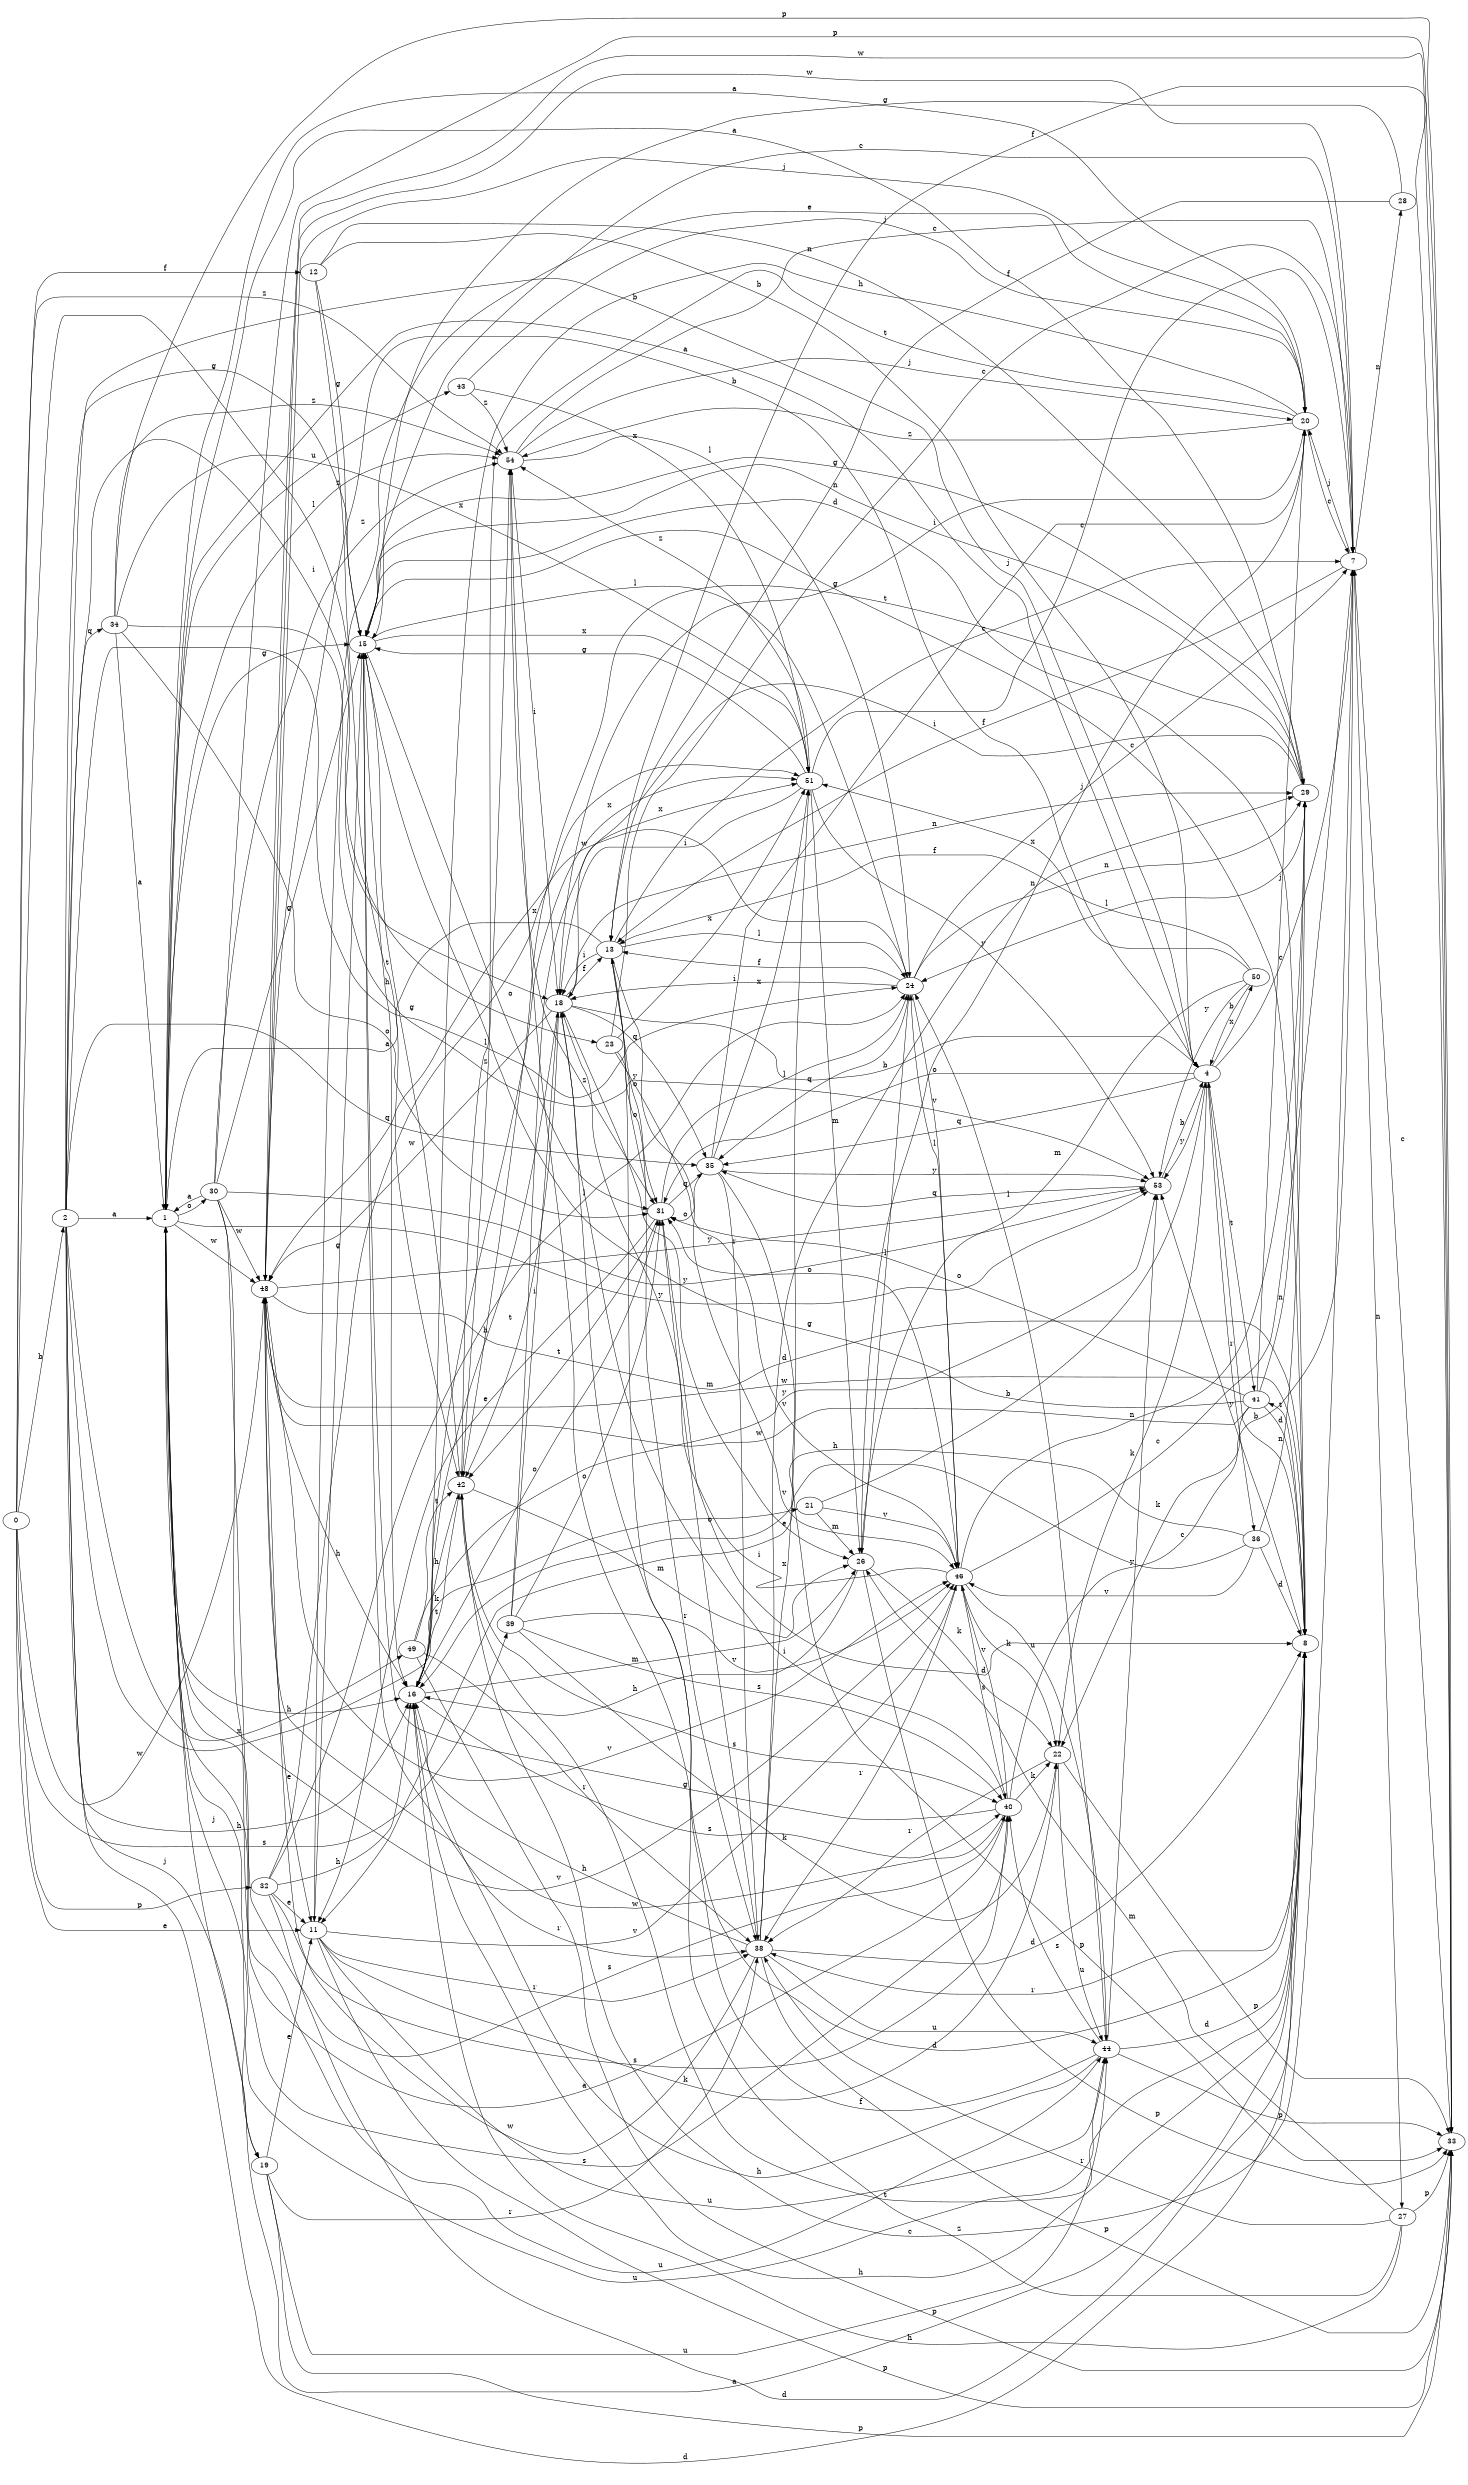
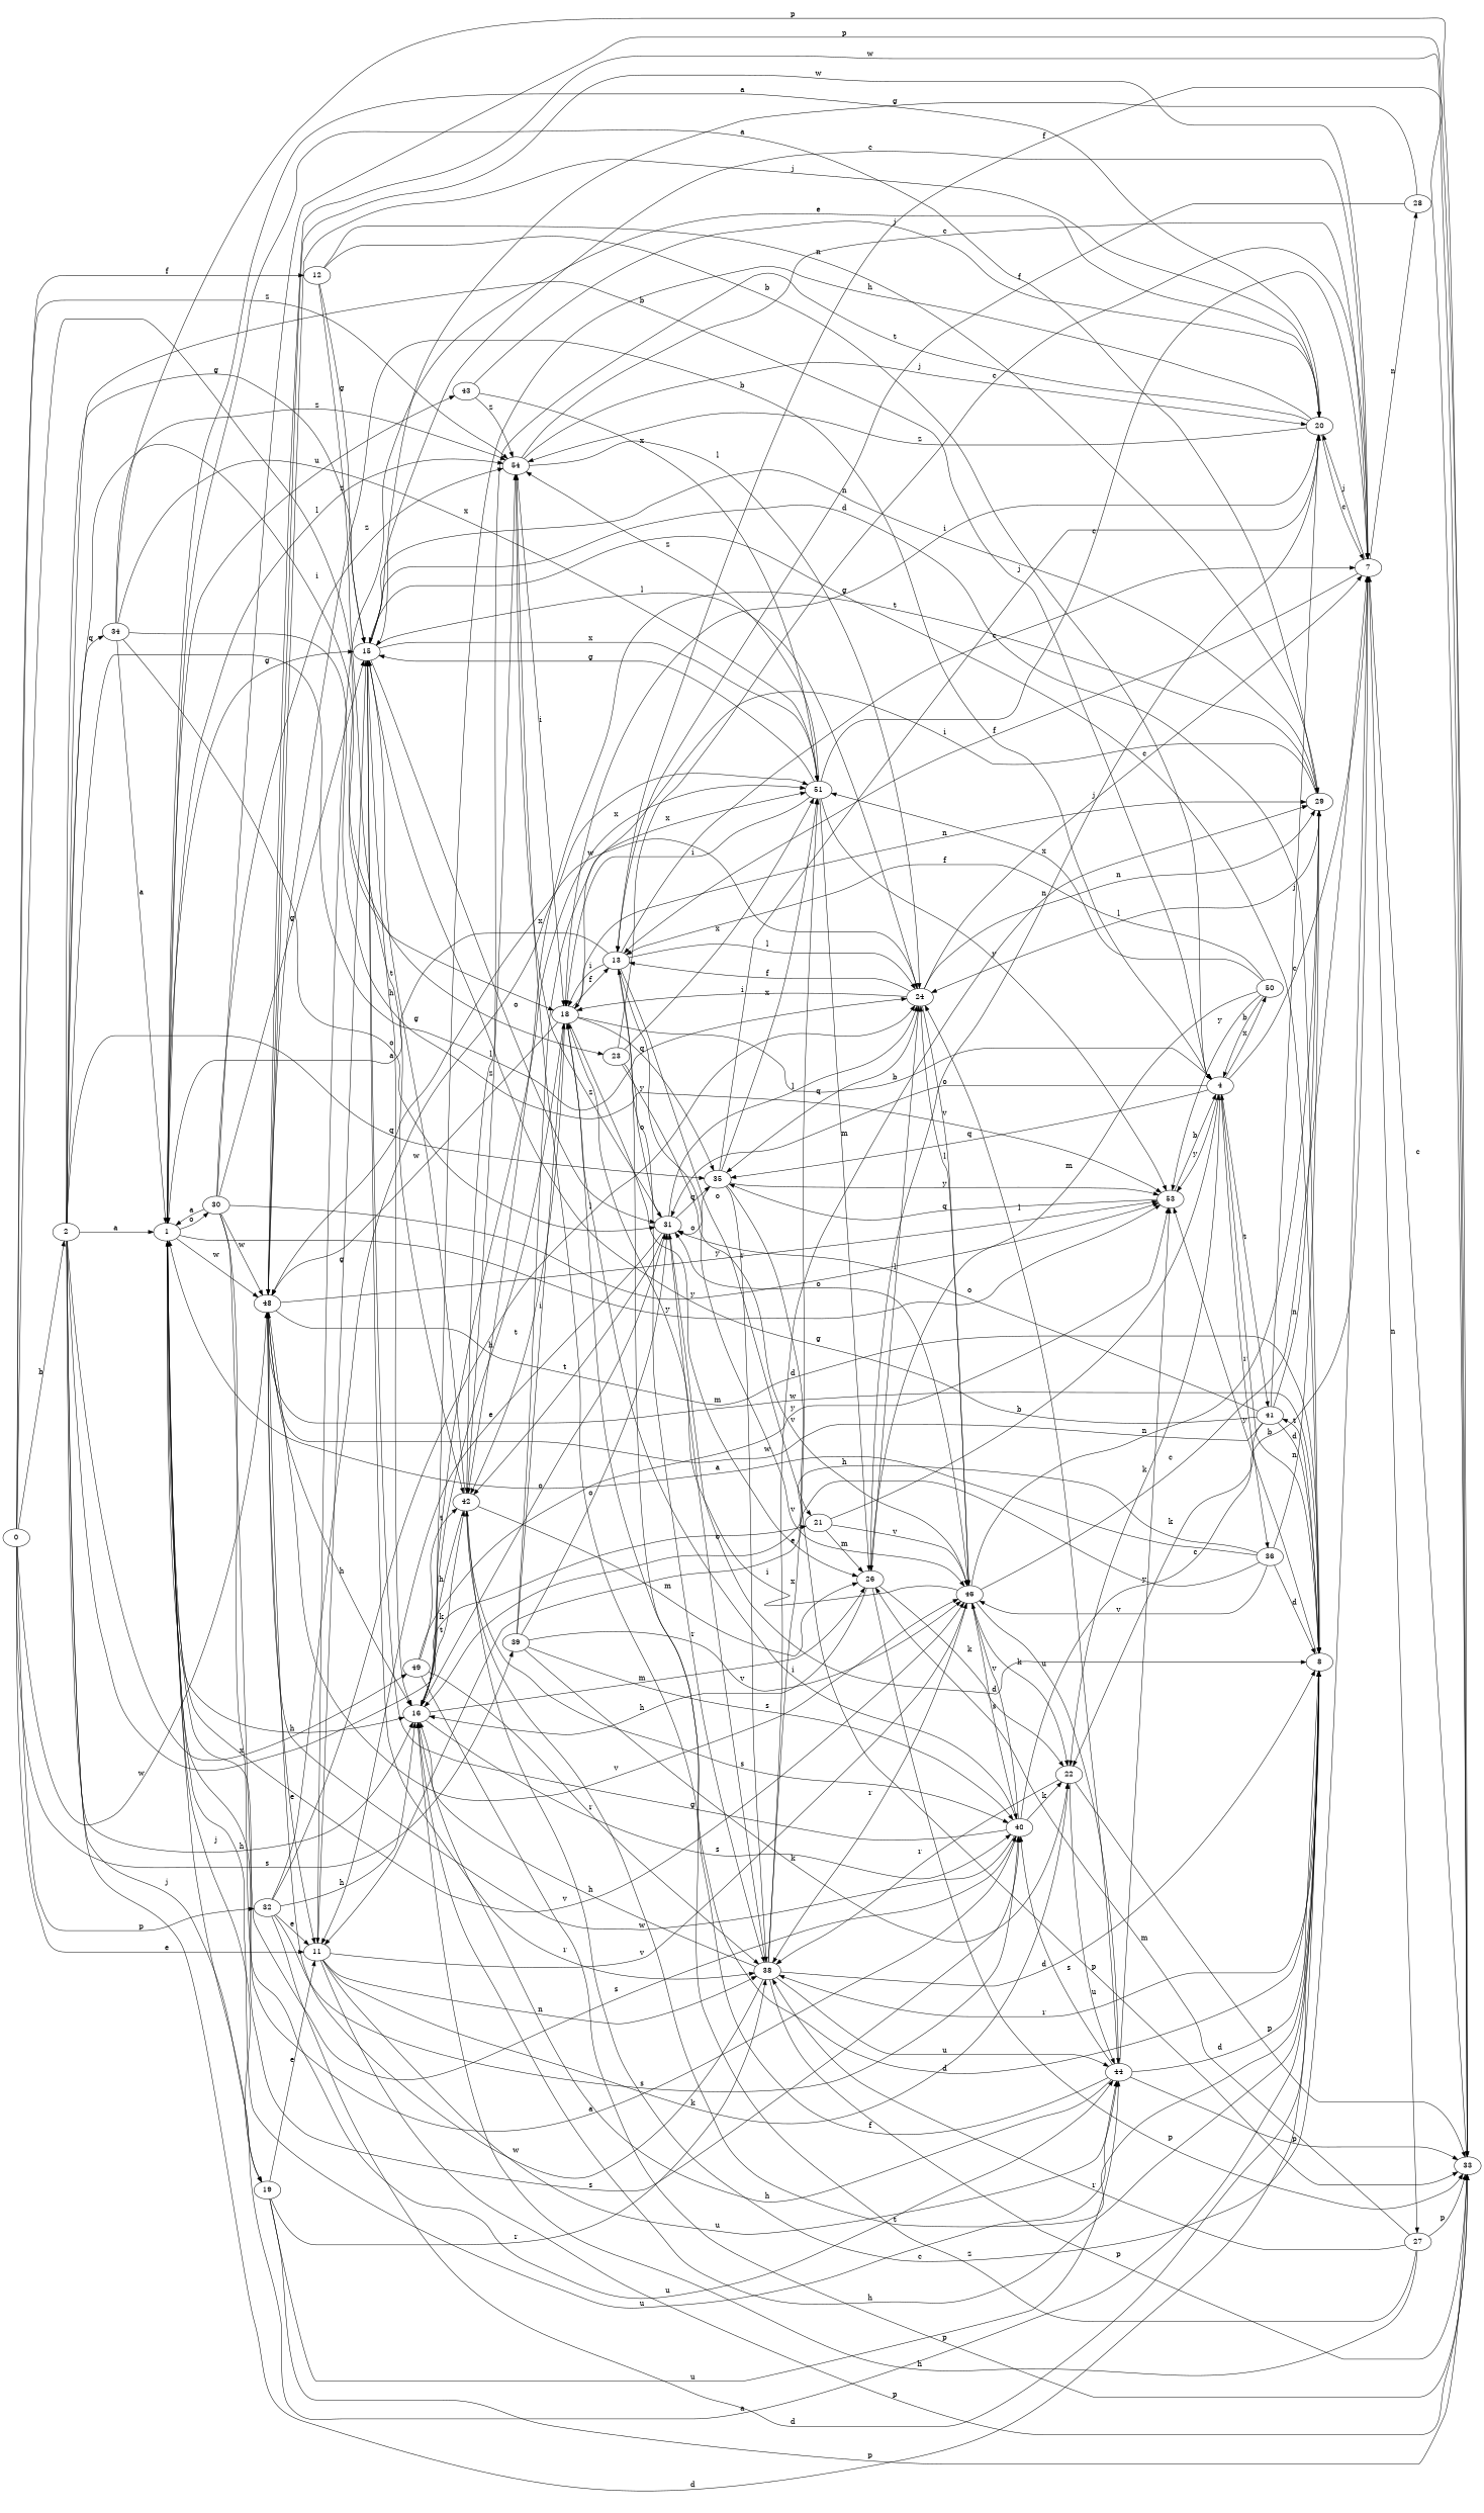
  strict digraph {
    rankdir=LR
    0
    2
    11
    12
    23
    32
    39
    48
    54
    1
    15
    16
    19
    4
    8
    18
    21
    24
    34
    35
    49
    44
    46
    22
    38
    33
    42
    29
    7
    31
    51
    40
    53
    20
    30
    43
    26
    13
    36
    41
    50
    27
    28
    0 -> 2 [label=b]
    0 -> 11 [label=e]
    0 -> 12 [label=f]
    0 -> 23 [label=l]
    0 -> 32 [label=p]
    0 -> 39 [label=s]
    0 -> 48 [label=w]
    0 -> 54 [label=z]
    2 -> 1 [label=a]
    2 -> 15 [label=g]
    2 -> 16 [label=h]
    2 -> 19 [label=j]
    2 -> 4 [label=b]
    2 -> 8 [label=d]
    2 -> 18 [label=i]
    2 -> 21 [label=k]
    2 -> 24 [label=l]
    2 -> 34 [label=q]
    2 -> 35 [label=q]
    2 -> 49 [label=x]
    11 -> 15 [label=g]
    11 -> 44 [label=u]
    11 -> 46 [label=v]
    11 -> 22 [label=k]
-   11 -> 38 [label=r]
+   11 -> 38 [label=n]
    11 -> 33 [label=p]
    12 -> 15 [label=g]
    12 -> 4 [label=b]
    12 -> 42 [label=t]
    12 -> 29 [label=n]
    23 -> 46 [label=v]
    23 -> 7 [label=c]
    23 -> 31 [label=o]
    23 -> 51 [label=x]
    32 -> 11 [label=e]
    32 -> 16 [label=h]
    32 -> 8 [label=d]
    32 -> 24 [label=l]
    32 -> 51 [label=x]
    32 -> 40 [label=s]
    39 -> 18 [label=i]
    39 -> 46 [label=v]
    39 -> 22 [label=k]
    39 -> 31 [label=o]
    39 -> 51 [label=x]
    39 -> 40 [label=s]
    48 -> 11 [label=e]
    48 -> 16 [label=h]
    48 -> 4 [label=b]
    48 -> 8 [label=d]
    48 -> 46 [label=v]
    48 -> 53 [label=y]
    48 -> 20 [label=j]
    54 -> 18 [label=i]
    54 -> 24 [label=l]
    54 -> 7 [label=c]
    54 -> 20 [label=j]
    1 -> 48 [label=w]
    1 -> 54 [label=z]
    1 -> 15 [label=g]
    1 -> 16 [label=h]
    1 -> 19 [label=j]
    1 -> 44 [label=u]
    1 -> 46 [label=v]
    1 -> 40 [label=s]
    1 -> 53 [label=y]
    1 -> 30 [label=o]
    1 -> 43 [label=u]
    15 -> 16 [label=h]
    15 -> 8 [label=d]
    15 -> 24 [label=l]
    15 -> 38 [label=r]
    15 -> 29 [label=n]
    15 -> 7 [label=c]
    15 -> 31 [label=o]
    15 -> 51 [label=x]
    16 -> 42 [label=t]
    16 -> 31 [label=o]
    16 -> 51 [label=x]
    16 -> 40 [label=s]
    16 -> 26 [label=m]
    19 -> 11 [label=e]
    19 -> 44 [label=u]
    19 -> 38 [label=r]
    19 -> 33 [label=p]
-   4 -> 1 [label=a]
+   36 -> 1 [label=a]
    4 -> 35 [label=q]
    4 -> 22 [label=k]
    4 -> 7 [label=c]
    4 -> 31 [label=o]
    4 -> 53 [label=y]
    4 -> 36 [label=r]
    4 -> 41 [label=t]
    4 -> 50 [label=x]
    8 -> 48 [label=w]
    8 -> 1 [label=a]
    8 -> 15 [label=g]
    8 -> 16 [label=h]
    8 -> 4 [label=b]
    8 -> 38 [label=r]
    8 -> 42 [label=t]
    8 -> 53 [label=y]
    8 -> 41 [label=t]
    18 -> 48 [label=w]
    18 -> 16 [label=h]
    18 -> 4 [label=b]
    18 -> 8 [label=d]
    18 -> 35 [label=q]
    18 -> 42 [label=t]
    18 -> 29 [label=n]
    18 -> 26 [label=m]
    18 -> 13 [label=f]
    21 -> 4 [label=b]
    21 -> 46 [label=v]
    21 -> 26 [label=m]
    24 -> 48 [label=w]
    24 -> 18 [label=i]
    24 -> 35 [label=q]
    24 -> 46 [label=v]
    24 -> 29 [label=n]
    24 -> 7 [label=c]
    24 -> 13 [label=f]
    34 -> 54 [label=z]
    34 -> 1 [label=a]
    34 -> 33 [label=p]
    34 -> 31 [label=o]
    34 -> 51 [label=x]
    34 -> 53 [label=y]
    35 -> 38 [label=r]
    35 -> 33 [label=p]
    35 -> 31 [label=o]
    35 -> 51 [label=x]
    35 -> 53 [label=y]
    35 -> 20 [label=j]
    49 -> 38 [label=r]
    49 -> 33 [label=p]
    49 -> 42 [label=t]
    49 -> 53 [label=y]
    44 -> 16 [label=h]
    44 -> 8 [label=d]
    44 -> 24 [label=l]
    44 -> 33 [label=p]
    44 -> 40 [label=s]
    44 -> 53 [label=y]
    44 -> 13 [label=f]
    46 -> 18 [label=i]
    46 -> 24 [label=l]
    46 -> 44 [label=u]
    46 -> 22 [label=k]
    46 -> 38 [label=r]
    46 -> 29 [label=n]
    46 -> 7 [label=c]
    46 -> 31 [label=o]
    46 -> 40 [label=s]
    22 -> 44 [label=u]
    22 -> 38 [label=r]
    22 -> 33 [label=p]
    38 -> 48 [label=w]
    38 -> 16 [label=h]
    38 -> 8 [label=d]
    38 -> 44 [label=u]
    38 -> 33 [label=p]
    38 -> 29 [label=n]
    38 -> 31 [label=o]
    38 -> 51 [label=x]
    33 -> 48 [label=w]
    33 -> 7 [label=c]
    33 -> 13 [label=f]
    42 -> 54 [label=z]
    42 -> 15 [label=g]
    42 -> 16 [label=h]
    42 -> 7 [label=c]
    42 -> 40 [label=s]
    42 -> 26 [label=m]
    29 -> 1 [label=a]
-   29 -> 15 [label=g]
    29 -> 18 [label=i]
    29 -> 24 [label=l]
    29 -> 42 [label=t]
    7 -> 48 [label=w]
    7 -> 20 [label=j]
    7 -> 13 [label=f]
    7 -> 27 [label=n]
    7 -> 28 [label=n]
    31 -> 11 [label=e]
    31 -> 54 [label=z]
    31 -> 8 [label=d]
    31 -> 24 [label=l]
    31 -> 35 [label=q]
    31 -> 42 [label=t]
    51 -> 54 [label=z]
    51 -> 15 [label=g]
    51 -> 18 [label=i]
    51 -> 7 [label=c]
    51 -> 53 [label=y]
    51 -> 26 [label=m]
    40 -> 48 [label=w]
    40 -> 1 [label=a]
    40 -> 15 [label=g]
    40 -> 18 [label=i]
    40 -> 46 [label=v]
    40 -> 22 [label=k]
    40 -> 7 [label=c]
    53 -> 4 [label=b]
    53 -> 35 [label=q]
    20 -> 11 [label=e]
    20 -> 54 [label=z]
    20 -> 1 [label=a]
    20 -> 16 [label=h]
    20 -> 18 [label=i]
    20 -> 42 [label=t]
    20 -> 7 [label=c]
    30 -> 48 [label=w]
    30 -> 54 [label=z]
    30 -> 1 [label=a]
    30 -> 15 [label=g]
    30 -> 44 [label=u]
    30 -> 33 [label=p]
    30 -> 40 [label=s]
    30 -> 53 [label=y]
    43 -> 54 [label=z]
    43 -> 51 [label=x]
    43 -> 20 [label=j]
    26 -> 16 [label=h]
    26 -> 24 [label=l]
    26 -> 22 [label=k]
    26 -> 33 [label=p]
    26 -> 20 [label=j]
    13 -> 1 [label=a]
    13 -> 18 [label=i]
    13 -> 24 [label=l]
    13 -> 46 [label=v]
    13 -> 38 [label=r]
    13 -> 7 [label=c]
-   13 -> 31 [label=o]
+   13 -> 21 [label=o]
    36 -> 11 [label=e]
    36 -> 16 [label=h]
    36 -> 8 [label=d]
    36 -> 46 [label=v]
    36 -> 29 [label=n]
    41 -> 48 [label=w]
    41 -> 15 [label=g]
    41 -> 8 [label=d]
    41 -> 22 [label=k]
    41 -> 29 [label=n]
    41 -> 31 [label=o]
    41 -> 20 [label=j]
    50 -> 4 [label=b]
    50 -> 51 [label=x]
    50 -> 53 [label=y]
    50 -> 26 [label=m]
    50 -> 13 [label=f]
    27 -> 54 [label=z]
    27 -> 16 [label=h]
    27 -> 38 [label=r]
    27 -> 33 [label=p]
    27 -> 26 [label=m]
    28 -> 15 [label=g]
    28 -> 13 [label=f]
  }
